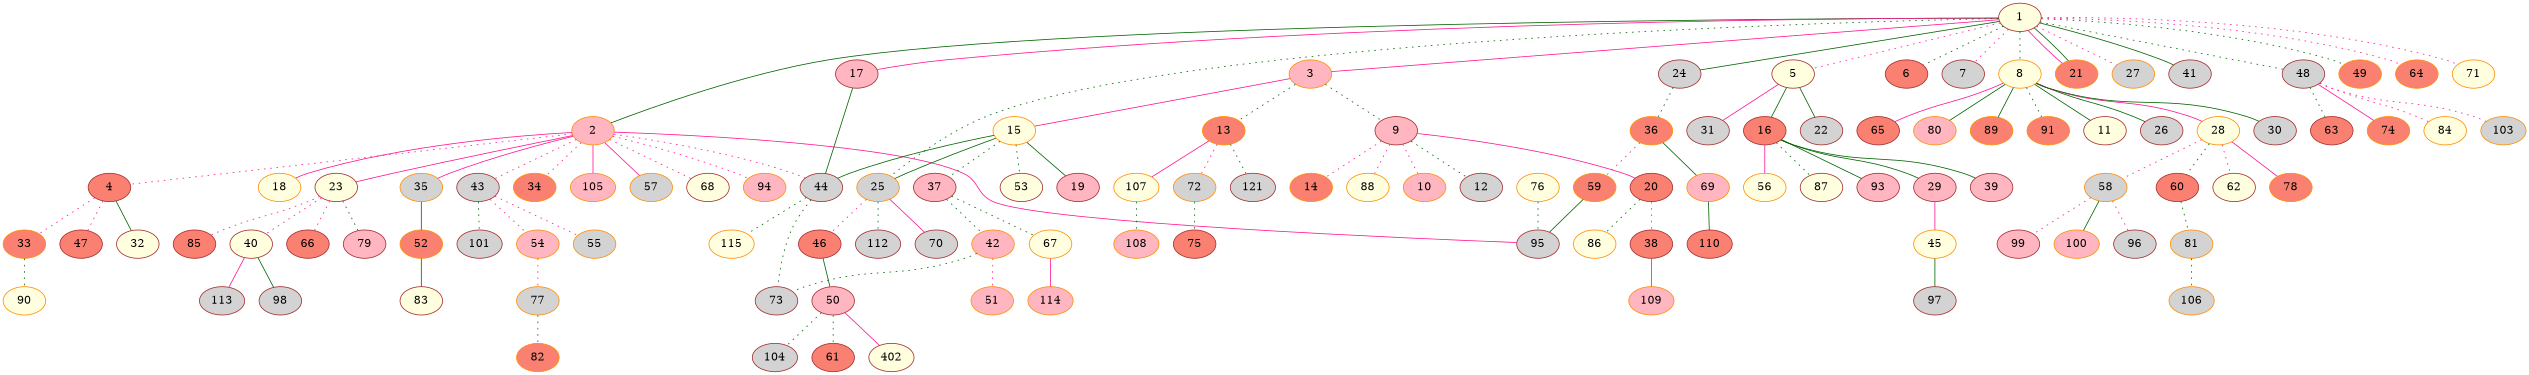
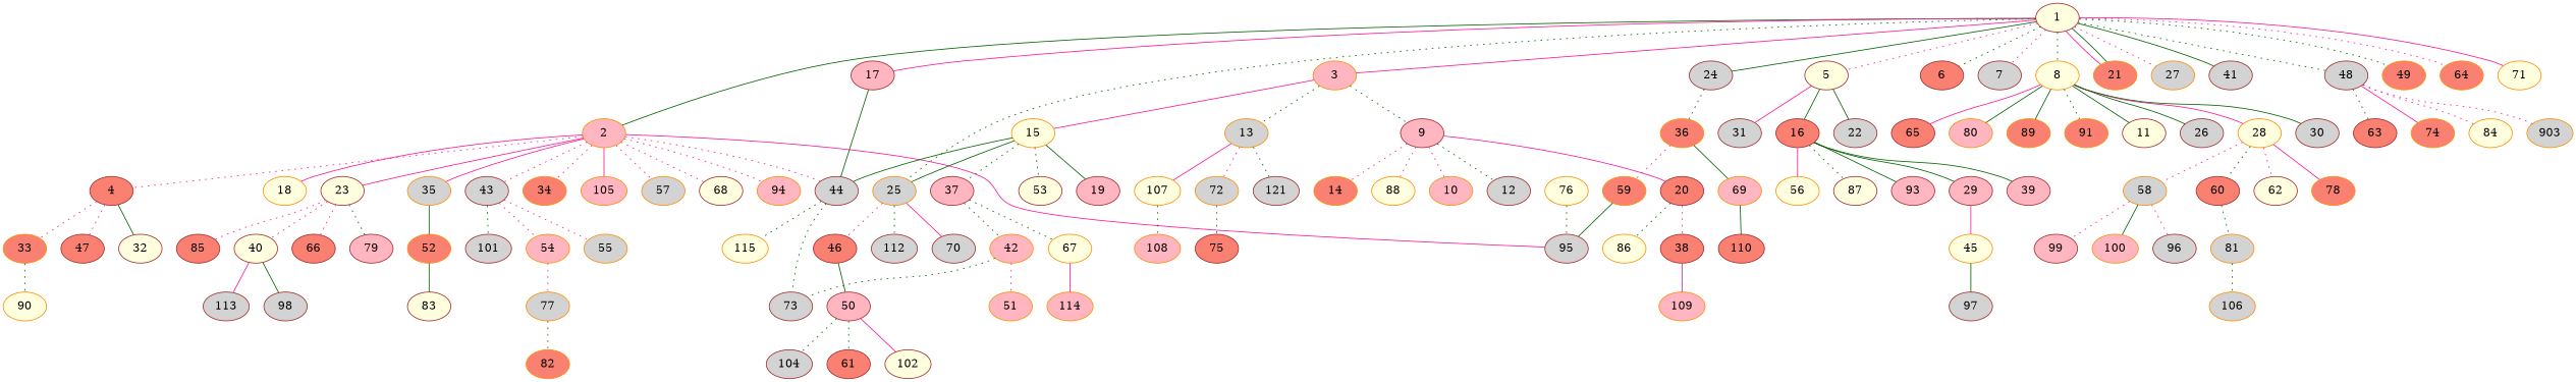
  graph {
    node [color=brown fillcolor=lightgrey style=filled]
    edge [color=darkgreen style=dotted]
    1 [fillcolor=lightyellow]
    2 [color=darkorange fillcolor=lightpink]
    3 [color=darkorange fillcolor=lightpink]
    5 [fillcolor=lightyellow]
    6 [fillcolor=salmon]
    7
    8 [color=darkorange fillcolor=lightyellow]
    17 [fillcolor=lightpink]
    21 [color=darkorange fillcolor=salmon]
    24
    25 [color=darkorange]
    27 [color=darkorange]
    41
    48
    49 [color=darkorange fillcolor=salmon]
    64 [color=darkorange fillcolor=salmon]
    71 [color=darkorange fillcolor=lightyellow]
    4 [fillcolor=salmon]
    18 [color=darkorange fillcolor=lightyellow]
    23 [fillcolor=lightyellow]
    34 [color=darkorange fillcolor=salmon]
    35 [color=darkorange]
    43
    44
    57 [color=darkorange]
    68 [fillcolor=lightyellow]
    94 [color=darkorange fillcolor=lightpink]
    95
    105 [color=darkorange fillcolor=lightpink]
    9 [fillcolor=lightpink]
-   13 [color=darkorange fillcolor=salmon]
+   13 [color=darkorange]
    15 [color=darkorange fillcolor=lightyellow]
    16 [fillcolor=salmon]
    22
    31
    11 [fillcolor=lightyellow]
    26
    28 [color=darkorange fillcolor=lightyellow]
    30
    65 [fillcolor=salmon]
    80 [color=darkorange fillcolor=lightpink]
    89 [color=darkorange fillcolor=salmon]
    91 [color=darkorange fillcolor=salmon]
    36 [color=darkorange fillcolor=salmon]
    46 [fillcolor=salmon]
    70
    112
    63 [fillcolor=salmon]
    74 [color=darkorange fillcolor=salmon]
    84 [color=darkorange fillcolor=lightyellow]
-   103 [color=darkorange]
+   103 [color=darkorange label=903]
    32 [fillcolor=lightyellow]
    33 [color=darkorange fillcolor=salmon]
    47 [fillcolor=salmon]
    40 [fillcolor=lightyellow]
    66 [fillcolor=salmon]
    79 [fillcolor=lightpink]
    85 [fillcolor=salmon]
    52 [color=darkorange fillcolor=salmon]
    54 [color=darkorange fillcolor=lightpink]
    55 [color=darkorange]
    101
    73
    115 [color=darkorange fillcolor=lightyellow]
    10 [color=darkorange fillcolor=lightpink]
    12
    14 [color=darkorange fillcolor=salmon]
    20 [fillcolor=salmon]
    88 [color=darkorange fillcolor=lightyellow]
    72 [color=darkorange]
    107 [color=darkorange fillcolor=lightyellow]
    n72 [label=121]
    19 [fillcolor=lightpink]
    37 [fillcolor=lightpink]
    53 [fillcolor=lightyellow]
    90 [color=darkorange fillcolor=lightyellow]
    29 [fillcolor=lightpink]
    39 [fillcolor=lightpink]
    56 [color=darkorange fillcolor=lightyellow]
    87 [fillcolor=lightyellow]
    93 [fillcolor=lightpink]
    58 [color=darkorange]
    60 [fillcolor=salmon]
    62 [fillcolor=lightyellow]
    78 [color=darkorange fillcolor=salmon]
    38 [fillcolor=salmon]
    86 [color=darkorange fillcolor=lightyellow]
    76 [color=darkorange fillcolor=lightyellow]
    75 [fillcolor=salmon]
    108 [color=darkorange fillcolor=lightpink]
    42 [color=darkorange fillcolor=lightpink]
    67 [color=darkorange fillcolor=lightyellow]
    45 [color=darkorange fillcolor=lightyellow]
    109 [color=darkorange fillcolor=lightpink]
    98
    113
    59 [color=darkorange fillcolor=salmon]
    69 [color=darkorange fillcolor=lightpink]
    50 [fillcolor=lightpink]
    96
    99 [fillcolor=lightpink]
    100 [color=darkorange fillcolor=lightpink]
    81 [color=darkorange]
    97
    83 [fillcolor=lightyellow]
    110 [fillcolor=salmon]
    51 [color=darkorange fillcolor=lightpink]
    114 [color=darkorange fillcolor=lightpink]
    77 [color=darkorange]
    61 [fillcolor=salmon]
-   102 [fillcolor=lightyellow label=402]
+   102 [fillcolor=lightyellow]
    104
    82 [color=darkorange fillcolor=salmon]
    106 [color=darkorange]
    1 -- 2 [style=solid]
    1 -- 3 [color=deeppink style=solid]
    1 -- 5 [color=deeppink]
    1 -- 6
    1 -- 7 [color=deeppink]
    1 -- 8
    1 -- 17 [color=deeppink style=solid]
    1 -- 21 [color=deeppink style=solid]
    1 -- 21 [style=solid]
    1 -- 24 [style=solid]
    1 -- 25
    1 -- 27 [color=deeppink]
    1 -- 41 [style=solid]
    1 -- 48
    1 -- 49
    1 -- 64 [color=deeppink]
-   1 -- 71 [color=deeppink]
+   1 -- 71 [color=deeppink style=solid]
    2 -- 4 [color=deeppink]
    2 -- 18 [color=deeppink style=solid]
    2 -- 23 [color=deeppink style=solid]
    2 -- 34 [color=deeppink]
    2 -- 35 [color=deeppink style=solid]
    2 -- 43 [color=deeppink]
    2 -- 44 [color=deeppink]
-   2 -- 57 [color=deeppink style=solid]
+   2 -- 57 [color=deeppink]
    2 -- 68 [color=deeppink]
    2 -- 94 [color=deeppink]
    2 -- 95 [color=deeppink style=solid]
    2 -- 105 [color=deeppink style=solid]
    3 -- 9
    3 -- 13
    3 -- 15 [color=deeppink style=solid]
    5 -- 16 [style=solid]
    5 -- 22 [style=solid]
    5 -- 31 [color=deeppink style=solid]
    8 -- 11 [style=solid]
    8 -- 26 [style=solid]
    8 -- 28 [color=deeppink style=solid]
    8 -- 30 [style=solid]
    8 -- 65 [color=deeppink style=solid]
    8 -- 80 [style=solid]
    8 -- 89 [style=solid]
    8 -- 91
    17 -- 44 [style=solid]
    24 -- 36
    25 -- 46 [color=deeppink]
    25 -- 70 [color=deeppink style=solid]
    25 -- 112
    48 -- 63
    48 -- 74 [color=deeppink style=solid]
    48 -- 84 [color=deeppink]
    48 -- 103 [color=deeppink]
    4 -- 32 [style=solid]
    4 -- 33 [color=deeppink]
    4 -- 47 [color=deeppink]
    23 -- 40 [color=deeppink]
    23 -- 66 [color=deeppink]
    23 -- 79
    23 -- 85 [color=deeppink]
    35 -- 52 [style=solid]
    43 -- 54 [color=deeppink]
    43 -- 55 [color=deeppink]
    43 -- 101
    44 -- 73
    44 -- 115
    9 -- 10 [color=deeppink]
    9 -- 12
    9 -- 14 [color=deeppink]
    9 -- 20 [color=deeppink style=solid]
    9 -- 88 [color=deeppink]
    13 -- 72 [color=deeppink]
    13 -- 107 [color=deeppink style=solid]
    13 -- n72
    15 -- 25 [style=solid]
    15 -- 44 [style=solid]
    15 -- 19 [style=solid]
    15 -- 37
    15 -- 53
    16 -- 29 [style=solid]
    16 -- 39 [style=solid]
    16 -- 56 [color=deeppink style=solid]
    16 -- 87
    16 -- 93 [style=solid]
    28 -- 58 [color=deeppink]
    28 -- 60
    28 -- 62 [color=deeppink]
    28 -- 78 [color=deeppink style=solid]
    36 -- 59 [color=deeppink]
    36 -- 69 [style=solid]
    46 -- 50 [style=solid]
    33 -- 90
    40 -- 98 [style=solid]
    40 -- 113 [color=deeppink style=solid]
    52 -- 83 [style=solid]
    54 -- 77 [color=deeppink]
    20 -- 38 [color=deeppink]
    20 -- 86
    72 -- 75
    107 -- 108
    37 -- 42
    37 -- 67
    29 -- 45 [color=deeppink style=solid]
    58 -- 96 [color=deeppink]
    58 -- 99 [color=deeppink]
    58 -- 100 [style=solid]
    60 -- 81
    38 -- 109 [color=deeppink style=solid]
    76 -- 95
    42 -- 73
    42 -- 51 [color=deeppink]
    67 -- 114 [color=deeppink style=solid]
    45 -- 97 [style=solid]
    59 -- 95 [style=solid]
    69 -- 110 [style=solid]
    50 -- 61
    50 -- 102 [color=deeppink style=solid]
    50 -- 104
    81 -- 106
    77 -- 82
  }
